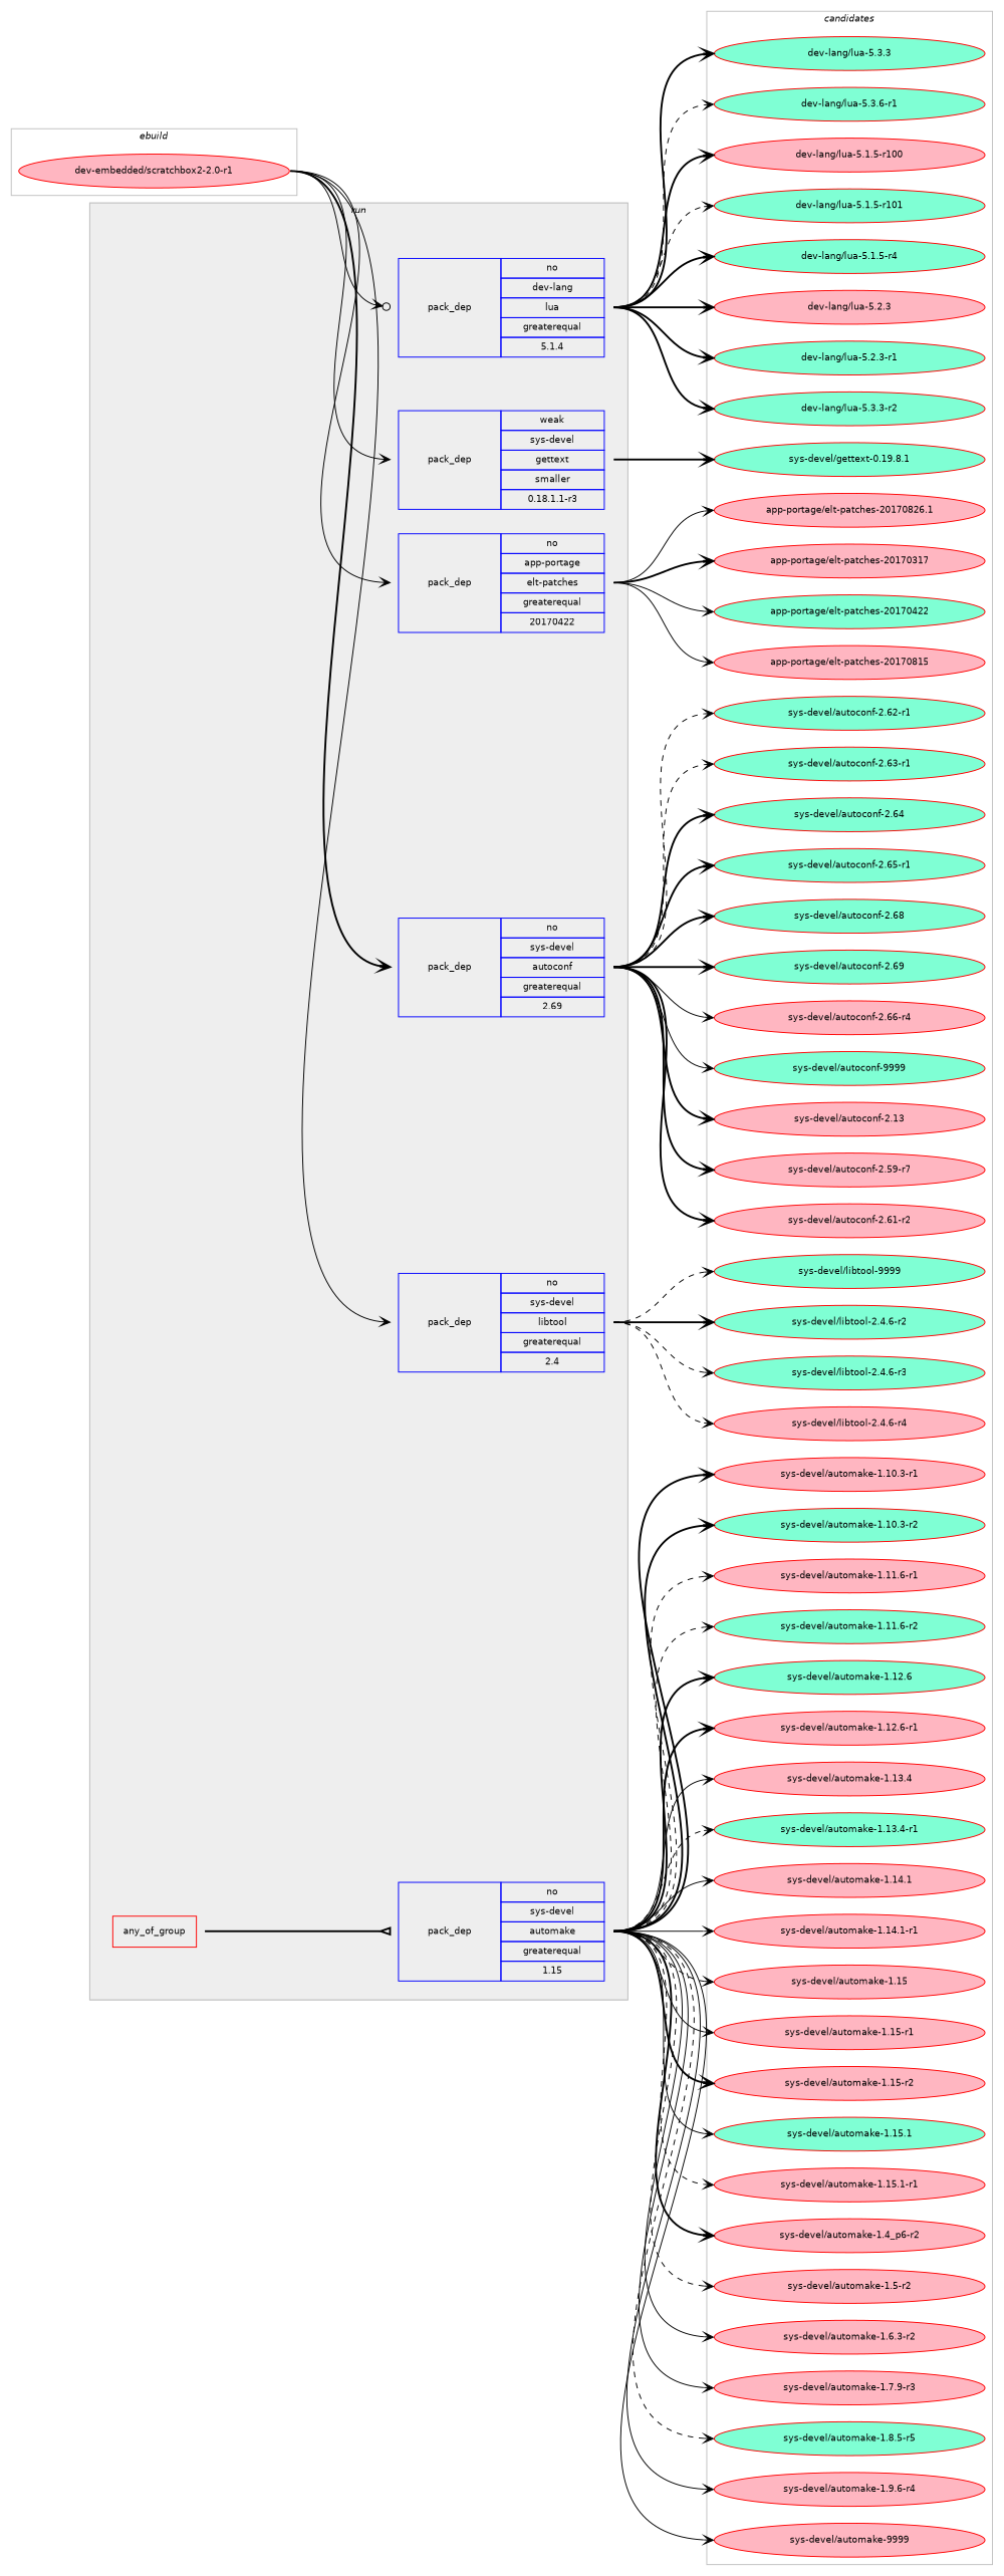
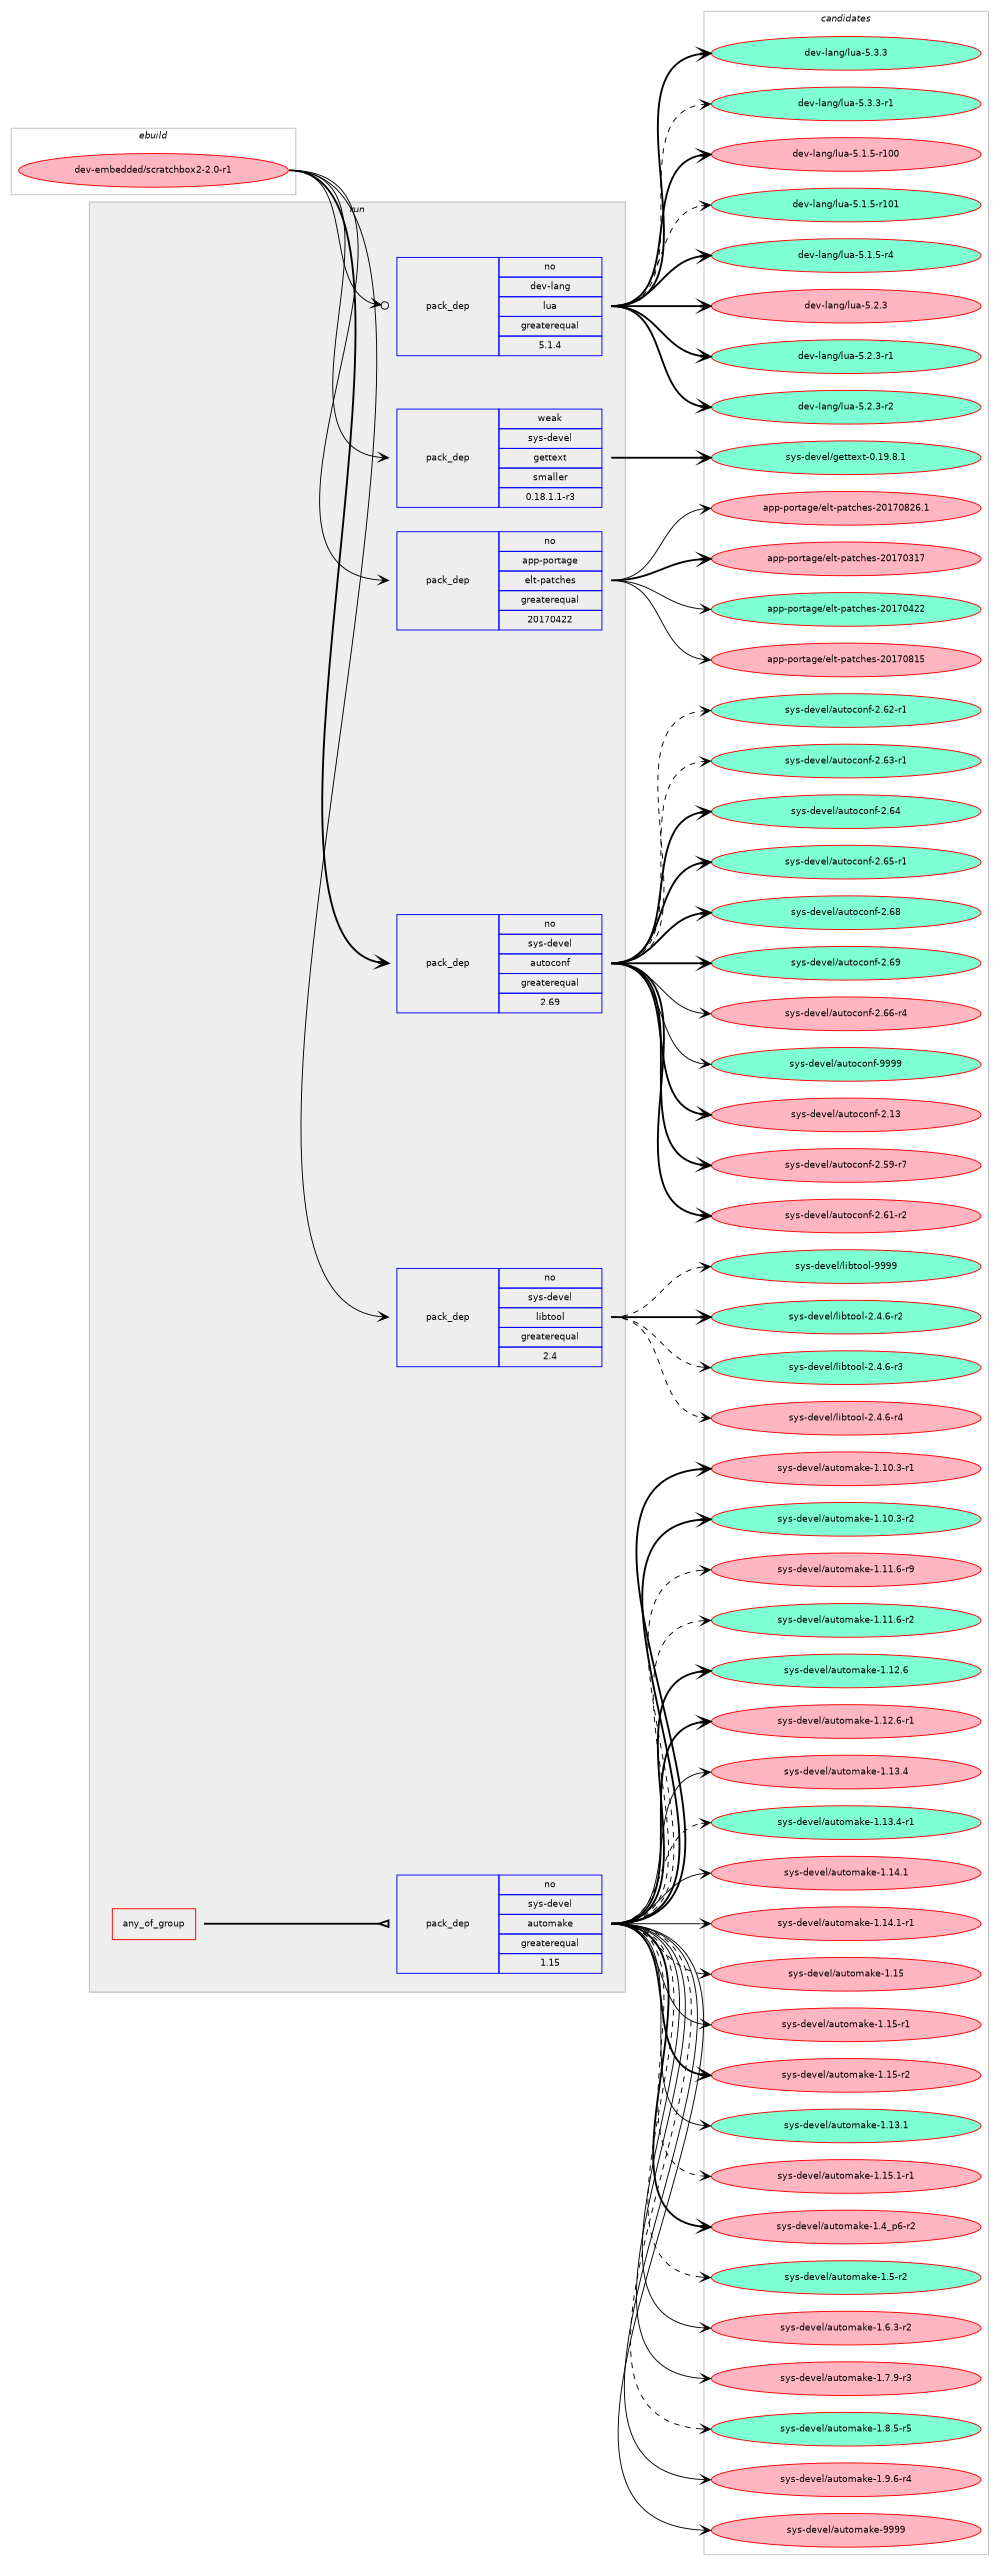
  digraph {
    compound=true
    concentrate=true
    fontname=Helvetica
    fontsize=10
    newrank=true
    rankdir=LR
    ranksep=1.5
    node [color=red fillcolor=lightpink fontname=Helvetica fontsize=10 style=filled]
    edge [arrowhead=vee headport=w style=bold tailport=e weight=100]
    n1 [label="dev-embedded/scratchbox2-2.0-r1" width=4]
    n2 [color=blue label=<<TABLE BORDER="0" CELLBORDER="1" CELLSPACING="0" CELLPADDING="4" WIDTH="220"><TR><TD ROWSPAN="6" CELLPADDING="30">pack_dep</TD></TR><TR><TD WIDTH="110">no</TD></TR><TR><TD>sys-devel</TD></TR><TR><TD>automake</TD></TR><TR><TD>greaterequal</TD></TR><TR><TD>1.15</TD></TR></TABLE>> shape=none fillcolor="" style=""]
    n3 [label=<<TABLE BORDER="0" CELLBORDER="1" CELLSPACING="0" CELLPADDING="4"><TR><TD CELLPADDING="10">any_of_group</TD></TR></TABLE>> shape=none fillcolor="" style=""]
    n4 [color=blue label=<<TABLE BORDER="0" CELLBORDER="1" CELLSPACING="0" CELLPADDING="4" WIDTH="220"><TR><TD ROWSPAN="6" CELLPADDING="30">pack_dep</TD></TR><TR><TD WIDTH="110">no</TD></TR><TR><TD>app-portage</TD></TR><TR><TD>elt-patches</TD></TR><TR><TD>greaterequal</TD></TR><TR><TD>20170422</TD></TR></TABLE>> shape=none fillcolor="" style=""]
    n5 [color=blue label=<<TABLE BORDER="0" CELLBORDER="1" CELLSPACING="0" CELLPADDING="4" WIDTH="220"><TR><TD ROWSPAN="6" CELLPADDING="30">pack_dep</TD></TR><TR><TD WIDTH="110">no</TD></TR><TR><TD>sys-devel</TD></TR><TR><TD>autoconf</TD></TR><TR><TD>greaterequal</TD></TR><TR><TD>2.69</TD></TR></TABLE>> shape=none fillcolor="" style=""]
    n6 [color=blue label=<<TABLE BORDER="0" CELLBORDER="1" CELLSPACING="0" CELLPADDING="4" WIDTH="220"><TR><TD ROWSPAN="6" CELLPADDING="30">pack_dep</TD></TR><TR><TD WIDTH="110">no</TD></TR><TR><TD>sys-devel</TD></TR><TR><TD>libtool</TD></TR><TR><TD>greaterequal</TD></TR><TR><TD>2.4</TD></TR></TABLE>> shape=none fillcolor="" style=""]
    n7 [color=blue label=<<TABLE BORDER="0" CELLBORDER="1" CELLSPACING="0" CELLPADDING="4" WIDTH="220"><TR><TD ROWSPAN="6" CELLPADDING="30">pack_dep</TD></TR><TR><TD WIDTH="110">weak</TD></TR><TR><TD>sys-devel</TD></TR><TR><TD>gettext</TD></TR><TR><TD>smaller</TD></TR><TR><TD>0.18.1.1-r3</TD></TR></TABLE>> shape=none fillcolor="" style=""]
    n8 [color=blue label=<<TABLE BORDER="0" CELLBORDER="1" CELLSPACING="0" CELLPADDING="4" WIDTH="220"><TR><TD ROWSPAN="6" CELLPADDING="30">pack_dep</TD></TR><TR><TD WIDTH="110">no</TD></TR><TR><TD>dev-lang</TD></TR><TR><TD>lua</TD></TR><TR><TD>greaterequal</TD></TR><TR><TD>5.1.4</TD></TR></TABLE>> shape=none fillcolor="" style=""]
    n9 [label="sys-devel/automake-1.10.3-r1" width=4]
    n10 [fillcolor=aquamarine label="sys-devel/automake-1.10.3-r2" width=4]
-   n11 [label="sys-devel/automake-1.11.6-r1" width=4]
+   n11 [label="sys-devel/automake-1.11.6-r9" width=4]
    n12 [fillcolor=aquamarine label="sys-devel/automake-1.11.6-r2" width=4]
    n13 [fillcolor=aquamarine label="sys-devel/automake-1.12.6" width=4]
    n14 [label="sys-devel/automake-1.12.6-r1" width=4]
    n15 [label="sys-devel/automake-1.13.4" width=4]
    n16 [fillcolor=aquamarine label="sys-devel/automake-1.13.4-r1" width=4]
    n17 [label="sys-devel/automake-1.14.1" width=4]
    n18 [label="sys-devel/automake-1.14.1-r1" width=4]
    n19 [label="sys-devel/automake-1.15" width=4]
    n20 [label="sys-devel/automake-1.15-r1" width=4]
    n21 [label="sys-devel/automake-1.15-r2" width=4]
-   n22 [fillcolor=aquamarine label="sys-devel/automake-1.15.1" width=4]
+   n22 [fillcolor=aquamarine label="sys-devel/automake-1.13.1" width=4]
    n23 [label="sys-devel/automake-1.15.1-r1" width=4]
    n24 [label="sys-devel/automake-1.4_p6-r2" width=4]
-   n25 [label="sys-devel/automake-1.5-r2" width=4]
+   n25 [fillcolor=aquamarine label="sys-devel/automake-1.5-r2" width=4]
    n26 [label="sys-devel/automake-1.6.3-r2" width=4]
    n27 [label="sys-devel/automake-1.7.9-r3" width=4]
    n28 [fillcolor=aquamarine label="sys-devel/automake-1.8.5-r5" width=4]
    n29 [label="sys-devel/automake-1.9.6-r4" width=4]
    n30 [label="sys-devel/automake-9999" width=4]
    n31 [label="app-portage/elt-patches-20170317" width=4]
    n32 [fillcolor=aquamarine label="app-portage/elt-patches-20170422" width=4]
    n33 [label="app-portage/elt-patches-20170815" width=4]
    n34 [label="app-portage/elt-patches-20170826.1" width=4]
    n35 [label="sys-devel/autoconf-2.13" width=4]
    n36 [label="sys-devel/autoconf-2.59-r7" width=4]
    n37 [label="sys-devel/autoconf-2.61-r2" width=4]
    n38 [fillcolor=aquamarine label="sys-devel/autoconf-2.62-r1" width=4]
    n39 [fillcolor=aquamarine label="sys-devel/autoconf-2.63-r1" width=4]
    n40 [fillcolor=aquamarine label="sys-devel/autoconf-2.64" width=4]
    n41 [fillcolor=aquamarine label="sys-devel/autoconf-2.65-r1" width=4]
    n42 [fillcolor=aquamarine label="sys-devel/autoconf-2.68" width=4]
    n43 [fillcolor=aquamarine label="sys-devel/autoconf-2.69" width=4]
    n44 [label="sys-devel/autoconf-2.66-r4" width=4]
    n45 [fillcolor=aquamarine label="sys-devel/autoconf-9999" width=4]
    n46 [fillcolor=aquamarine label="sys-devel/libtool-2.4.6-r2" width=4]
    n47 [fillcolor=aquamarine label="sys-devel/libtool-2.4.6-r3" width=4]
    n48 [label="sys-devel/libtool-2.4.6-r4" width=4]
    n49 [fillcolor=aquamarine label="sys-devel/libtool-9999" width=4]
    n50 [fillcolor=aquamarine label="sys-devel/gettext-0.19.8.1" width=4]
    n51 [label="dev-lang/lua-5.1.5-r100" width=4]
    n52 [fillcolor=aquamarine label="dev-lang/lua-5.1.5-r101" width=4]
    n53 [fillcolor=aquamarine label="dev-lang/lua-5.1.5-r4" width=4]
    n54 [label="dev-lang/lua-5.2.3" width=4]
    n55 [fillcolor=aquamarine label="dev-lang/lua-5.2.3-r1" width=4]
-   n56 [fillcolor=aquamarine label="dev-lang/lua-5.3.3-r2" width=4]
+   n56 [fillcolor=aquamarine label="dev-lang/lua-5.2.3-r2" width=4]
    n57 [fillcolor=aquamarine label="dev-lang/lua-5.3.3" width=4]
-   n58 [fillcolor=aquamarine label="dev-lang/lua-5.3.6-r1" width=4]
+   n58 [fillcolor=aquamarine label="dev-lang/lua-5.3.3-r1" width=4]
    subgraph cluster_1 {
      color=gray
      label=<<i>ebuild</i>>
      rank=same
      n1
    }
    subgraph cluster_2 {
      color=gray
      label=<<i>dependencies</i>>
      subgraph cluster_3 {
        color=gray
        fillcolor="#eeeeee"
        label=<<i>compile</i>>
        style=filled
        subgraph sub_4 {
          color=gray
          fillcolor="#eeeeee"
          label=<<i>compile</i>>
          style=filled
          n4
        }
        subgraph sub_5 {
          color=gray
          fillcolor="#eeeeee"
          label=<<i>compile</i>>
          style=filled
          n3
          subgraph sub_6 {
            color=gray
            fillcolor="#eeeeee"
            label=<<i>compile</i>>
            style=filled
            n2
          }
        }
        subgraph sub_7 {
          color=gray
          fillcolor="#eeeeee"
          label=<<i>compile</i>>
          style=filled
          n5
        }
        subgraph sub_8 {
          color=gray
          fillcolor="#eeeeee"
          label=<<i>compile</i>>
          style=filled
          n6
        }
        subgraph sub_9 {
          color=gray
          fillcolor="#eeeeee"
          label=<<i>compile</i>>
          style=filled
          n7
        }
      }
      subgraph cluster_10 {
        color=gray
        fillcolor="#eeeeee"
        label=<<i>compile and run</i>>
        style=filled
        subgraph sub_11 {
          color=gray
          fillcolor="#eeeeee"
          label=<<i>compile and run</i>>
          style=filled
          n8
        }
      }
      subgraph cluster_12 {
        color=gray
        fillcolor="#eeeeee"
        label=<<i>run</i>>
        style=filled
      }
    }
    subgraph cluster_13 {
      color=gray
      label=<<i>candidates</i>>
      rank=same
      subgraph sub_14 {
        color=black
        label=<<i>candidates</i>>
        nodesep=1
        rank=same
        n9
        n10
        n11
        n12
        n13
        n14
        n15
        n16
        n17
        n18
        n19
        n20
        n21
        n22
        n23
        n24
        n25
        n26
        n27
        n28
        n29
        n30
      }
      subgraph sub_15 {
        color=black
        label=<<i>candidates</i>>
        nodesep=1
        rank=same
        n31
        n32
        n33
        n34
      }
      subgraph sub_16 {
        color=black
        label=<<i>candidates</i>>
        nodesep=1
        rank=same
        n35
        n36
        n37
        n38
        n39
        n40
        n41
        n42
        n43
        n44
        n45
      }
      subgraph sub_17 {
        color=black
        label=<<i>candidates</i>>
        nodesep=1
        rank=same
        n46
        n47
        n48
        n49
      }
      subgraph sub_18 {
        color=black
        label=<<i>candidates</i>>
        nodesep=1
        rank=same
        n50
      }
      subgraph sub_19 {
        color=black
        label=<<i>candidates</i>>
        nodesep=1
        rank=same
        n51
        n52
        n53
        n54
        n55
        n56
        n57
        n58
      }
    }
    n1 -> n4 [style=solid weight=20]
    n1 -> n5 [weight=20]
    n1 -> n6 [style=solid weight=20]
    n1 -> n7 [style=solid weight=20]
    n1 -> n8 [arrowhead=odotvee style=solid weight=20]
    n2 -> n9
    n2 -> n10
    n2 -> n11 [style=dashed]
    n2 -> n12 [style=dashed]
    n2 -> n13
    n2 -> n14
    n2 -> n15 [style=solid]
    n2 -> n16 [style=dashed]
    n2 -> n17 [style=solid]
    n2 -> n18 [style=solid]
    n2 -> n19 [style=dashed]
    n2 -> n20 [style=solid]
    n2 -> n21
    n2 -> n22 [style=solid]
    n2 -> n23 [style=dashed]
    n2 -> n24
    n2 -> n25 [style=dashed]
    n2 -> n26 [style=solid]
    n2 -> n27 [style=solid]
    n2 -> n28 [style=dashed]
    n2 -> n29 [style=solid]
    n2 -> n30 [style=solid]
    n3 -> n2 [arrowhead=oinv weight=20]
    n4 -> n31
    n4 -> n32 [style=solid]
    n4 -> n33 [style=solid]
    n4 -> n34 [style=solid]
    n5 -> n35
    n5 -> n36
    n5 -> n37
    n5 -> n38 [style=dashed]
    n5 -> n39 [style=dashed]
    n5 -> n40
    n5 -> n41
    n5 -> n42
    n5 -> n43
    n5 -> n44 [style=solid]
    n5 -> n45 [style=solid]
    n6 -> n46
    n6 -> n47 [style=dashed]
    n6 -> n48 [style=dashed]
    n6 -> n49 [style=dashed]
    n7 -> n50
    n8 -> n51
    n8 -> n52 [style=dashed]
    n8 -> n53
    n8 -> n54
    n8 -> n55
    n8 -> n56
    n8 -> n57
    n8 -> n58 [style=dashed]
  }
